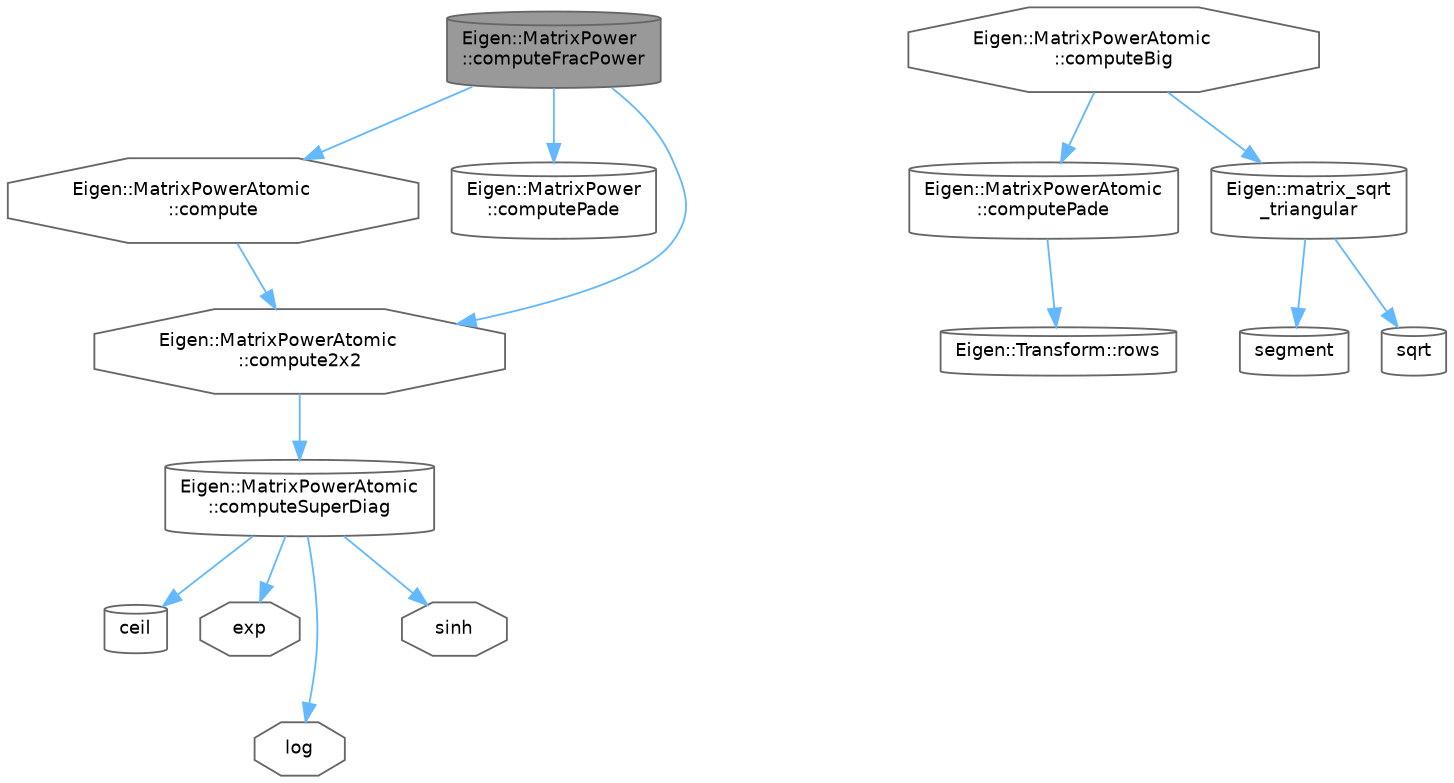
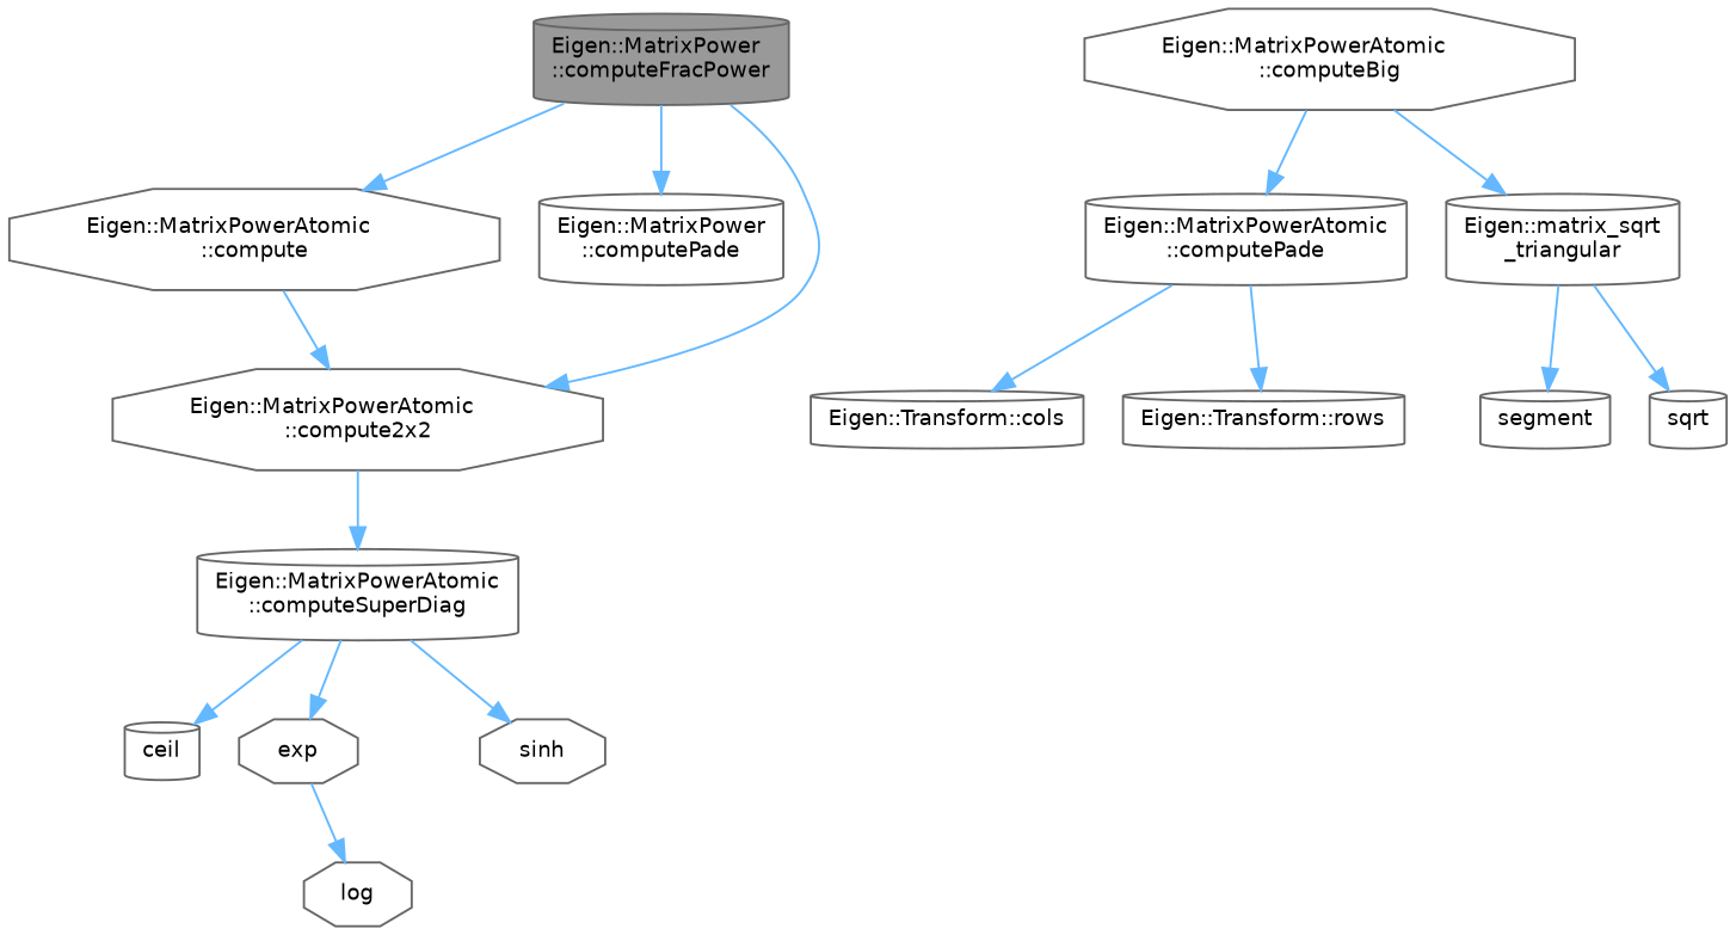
  digraph {
    rankdir=TB
    node [color=grey40 fillcolor=white fontname=Helvetica fontsize=10 shape=cylinder style=filled]
    edge [color=steelblue1 fontname=Helvetica fontsize=10 labelfontname=Helvetica labelfontsize=10 style=solid]
    n1 [color=gray40 fillcolor=grey60 fontcolor=black height=0.2 label="Eigen::MatrixPower\l::computeFracPower" width=0.4]
    n2 [height=0.2 label="Eigen::MatrixPowerAtomic\l::compute" shape=octagon width=0.4]
    n3 [height=0.2 label="Eigen::MatrixPower\l::computePade" width=0.4]
    n4 [height=0.2 label="Eigen::MatrixPowerAtomic\l::compute2x2" shape=octagon width=0.4]
    n5 [height=0.2 label="Eigen::MatrixPowerAtomic\l::computeSuperDiag" width=0.4]
    n6 [height=0.2 label="Eigen::MatrixPowerAtomic\l::computeBig" shape=octagon width=0.4]
    n7 [height=0.2 label="Eigen::MatrixPowerAtomic\l::computePade" width=0.4]
    n8 [height=0.2 label="Eigen::matrix_sqrt\l_triangular" width=0.4]
    n9 [height=0.2 label=ceil width=0.4]
    n10 [height=0.2 label=exp shape=octagon width=0.4]
    n11 [height=0.2 label=log shape=octagon width=0.4]
    n12 [height=0.2 label=sinh shape=octagon width=0.4]
+   n13 [height=0.2 label="Eigen::Transform::cols" width=0.4]
    n14 [height=0.2 label="Eigen::Transform::rows" width=0.4]
    n15 [height=0.2 label=segment width=0.4]
    n16 [height=0.2 label=sqrt width=0.4]
    n1 -> n2
    n1 -> n3
    n1 -> n4
    n2 -> n4
    n4 -> n5
    n5 -> n9
    n5 -> n10
-   n5 -> n11
+   n10 -> n11
    n5 -> n12
    n6 -> n7
    n6 -> n8
+   n7 -> n13
    n7 -> n14
    n8 -> n15
    n8 -> n16
  }
